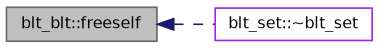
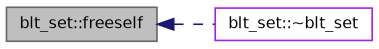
  digraph {
    rankdir=LR
    node [fontname=Helvetica fontsize=10 shape=record style=filled]
-   n1 [color=gray40 fillcolor=grey75 fontcolor=black height=0.2 label="blt_blt::freeself" width=0.4]
+   n1 [color=gray40 fillcolor=grey75 fontcolor=black height=0.2 label="blt_set::freeself" width=0.4]
    n2 [color=purple fillcolor=white height=0.2 label="blt_set::~blt_set" width=0.4]
    n1 -> n2 [color=midnightblue dir=back fontname=Helvetica fontsize=10 labelfontname=Helvetica labelfontsize=10 style=dashed]
  }
